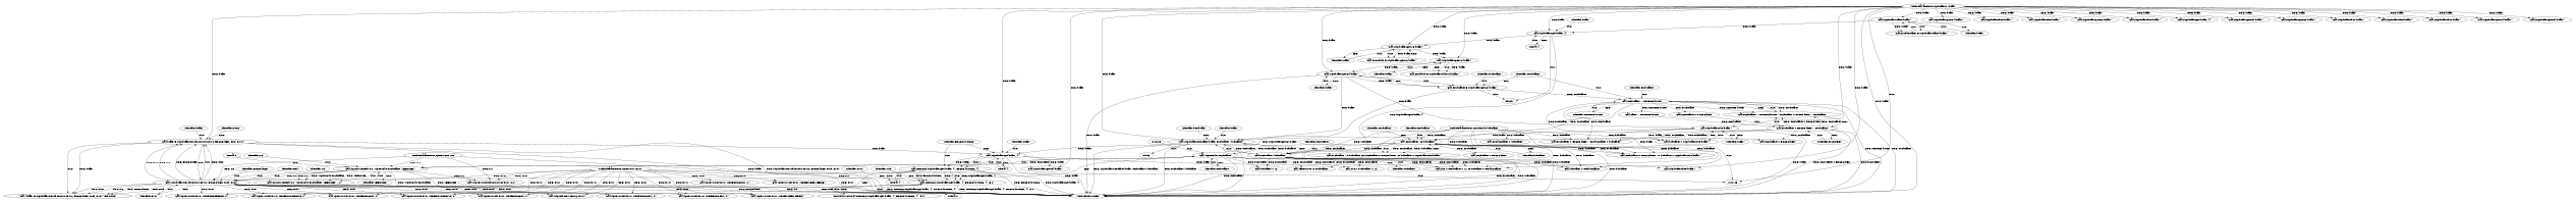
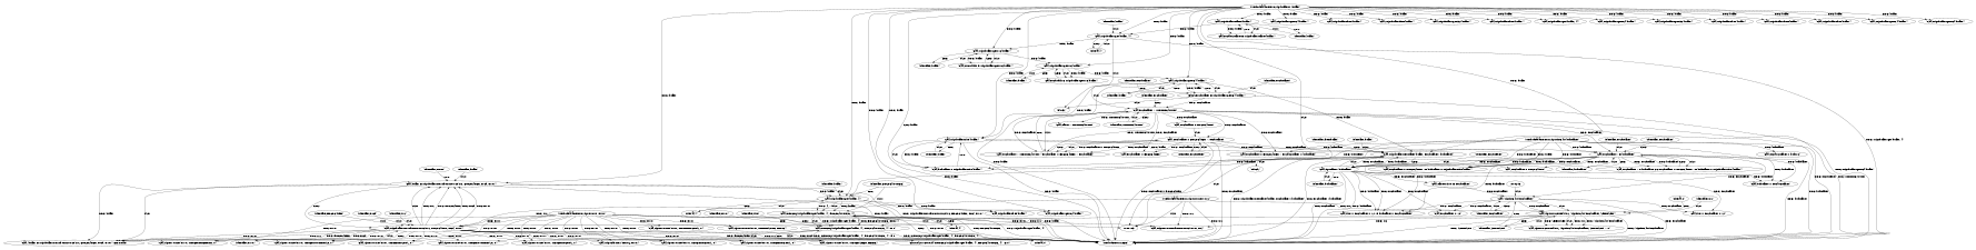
  digraph {
    n1 [label="(Call,memcmp(_zip_buffer_get(buffer, 4), EOCD64_MAGIC, 4))"]
    n2 [label="(Call,memcmp(_zip_buffer_get(buffer, 4), EOCD64_MAGIC, 4) != 0)"]
    n3 [label="(MethodReturn,RET)"]
    n4 [label="(Literal,4)"]
    n5 [label="(ControlStructure,if (memcmp(_zip_buffer_get(buffer, 4), EOCD64_MAGIC, 4) != 0))"]
    n6 [label="(Literal,0)"]
    n7 [label="(Call,_zip_buffer_get(buffer, 4))"]
    n8 [label="(Call,_zip_buffer_free(buffer))"]
    n9 [label="(Literal,4)"]
    n10 [label="(Call,_zip_buffer_get_64(buffer))"]
    n11 [label="(Call,buffer = _zip_buffer_new_from_source(src, EOCD64LEN, eocd, error))"]
    n12 [label="(Call,_zip_buffer_new_from_source(src, EOCD64LEN, eocd, error))"]
    n13 [label="(Call,(buffer = _zip_buffer_new_from_source(src, EOCD64LEN, eocd, error)) == NULL)"]
    n14 [label="(Call,zip_error_set(error, ZIP_ER_MULTIDISK, 0))"]
    n15 [label="(Call,zip_error_set(error, ZIP_ER_INCONS, 0))"]
    n16 [label="(Call,zip_error_set(error, ZIP_ER_INCONS, 0))"]
    n17 [label="(Call,zip_error_set(error, ZIP_ER_INCONS, 0))"]
    n18 [label="(Call,zip_error_set(error, ZIP_ER_SEEK, EFBIG))"]
    n19 [label="(Call,zip_error_set(error, ZIP_ER_INTERNAL, 0))"]
    n20 [label="(Call,zip_error_set(error, ZIP_ER_INCONS, 0))"]
    n21 [label="(Call,zip_error_set(error, ZIP_ER_MULTIDISK, 0))"]
    n22 [label="(Call,_zip_cdir_new(nentry, error))"]
    n23 [label="(Identifier,error)"]
    n24 [label="(MethodParameterIn,zip_buffer_t *buffer)"]
    n25 [label="(Call,_zip_buffer_get_64(buffer))"]
    n26 [label="(Call,_zip_buffer_get_16(buffer))"]
    n27 [label="(Call,_zip_buffer_get_16(buffer))"]
    n28 [label="(Call,_zip_buffer_get(buffer, 4))"]
    n29 [label="(Call,_zip_buffer_offset(buffer))"]
    n30 [label="(Call,_zip_buffer_set_offset(buffer, eocd_offset - buf_offset))"]
    n31 [label="(Call,_zip_buffer_size(buffer))"]
    n32 [label="(Call,_zip_buffer_get_64(buffer))"]
    n33 [label="(Call,_zip_buffer_free(buffer))"]
    n34 [label="(Call,_zip_buffer_free(buffer))"]
    n35 [label="(Call,_zip_buffer_get_32(buffer))"]
    n36 [label="(Call,_zip_buffer_free(buffer))"]
    n37 [label="(Call,_zip_buffer_get(buffer, 4))"]
    n38 [label="(Call,_zip_buffer_get_64(buffer))"]
    n39 [label="(Call,_zip_buffer_get_32(buffer))"]
    n40 [label="(Call,_zip_buffer_free(buffer))"]
    n41 [label="(Call,_zip_buffer_free(buffer))"]
    n42 [label="(Call,_zip_buffer_free(buffer))"]
    n43 [label="(Call,_zip_buffer_get_64(buffer))"]
    n44 [label="(Call,_zip_buffer_get_64(buffer))"]
    1000103
-   n46 [label="(Call,eocd_offset = _zip_buffer_get_64(buffer))"]
+   n46 [label="(Block,eocd_offset = _zip_buffer_get_64(buffer))"]
    n47 [label="(Identifier,buffer)"]
-   n48 [label="(Call,eocd_disk = _zip_buffer_disk_16(buffer))"]
+   n48 [label="(Call,eocd_disk = _zip_buffer_get_16(buffer))"]
    n49 [label="(Identifier,buffer)"]
    n50 [label="(Identifier,buffer)"]
    n51 [label="(Call,num_disks = _zip_buffer_get_16(buffer))"]
    n52 [label="(Block,)"]
    n53 [label="(Literal,4)"]
    n54 [label="(Call,eocdloc_offset = _zip_buffer_offset(buffer))"]
    n55 [label="(Identifier,buffer)"]
-   n56 [label="(Call,eocd_offset - buf_offset)"]
+   n56 [label="(Call,zip_offset - buf_offset)"]
    n57 [label="(Block,)"]
    n58 [label="(Call,buf_offset + _zip_buffer_size(buffer))"]
    n59 [label="(Call,eocd_offset + EOCD64LEN <= buf_offset + _zip_buffer_size(buffer))"]
    n60 [label="(Identifier,buffer)"]
    n61 [label="(Call,zip_source_seek(src, (zip_int64_t)eocd_offset, SEEK_SET))"]
    n62 [label="(Identifier,SEEK_SET)"]
    n63 [label="(Call,zip_source_seek(src, (zip_int64_t)eocd_offset, SEEK_SET) < 0)"]
    n64 [label="(Call,_zip_error_set_from_source(error, src))"]
    n65 [label="(Call,(zip_int64_t)eocd_offset)"]
    n66 [label="(MethodParameterIn,zip_source_t *src)"]
-   n67 [label="(Call,buf_offset + 12)"]
+   n67 [label="(Call,eocd_offset + 12)"]
    n68 [label="(Call,offset+size != eocd_offset)"]
    n69 [label="(Identifier,eocd_offset)"]
    n70 [label="(Call,size + eocd_offset + 12 != buf_offset + eocdloc_offset)"]
    n71 [label="(Call,size + eocd_offset + 12)"]
    n72 [label="(Call,eocd_offset >= buf_offset)"]
    n73 [label="(Call,eocd_offset + EOCD64LEN)"]
    n74 [label="(Identifier,buf_offset)"]
    n75 [label="(Call,buf_offset + eocdloc_offset)"]
    n76 [label="(Call,eocd_offset >= buf_offset && eocd_offset + EOCD64LEN <= buf_offset + _zip_buffer_size(buffer))"]
    n77 [label="(Identifier,buf_offset)"]
    n78 [label="(Call,eocd_offset + EOCD64LEN < eocd_offset)"]
    n79 [label="(Call,eocd_offset > ZIP_INT64_MAX || eocd_offset + EOCD64LEN < eocd_offset)"]
    n80 [label="(Identifier,eocd_offset)"]
    n81 [label="(Call,eocd_offset + EOCD64LEN)"]
    n82 [label="(Call,eocd_offset + EOCD64LEN > eocdloc_offset + buf_offset)"]
    n83 [label="(Call,eocd_offset > ZIP_INT64_MAX)"]
    n84 [label="(Call,offset > ZIP_INT64_MAX)"]
    n85 [label="(Call,eocd_offset + EOCD64LEN)"]
    n86 [label="(Identifier,ZIP_INT64_MAX)"]
    n87 [label="(MethodParameterIn,zip_uint64_t buf_offset)"]
-   n88 [label="(Call,eocdloc_offset + buf_offset)"]
+   n88 [label="(Call,eocdloc_offset + buf_src)"]
    n89 [label="(MethodParameterIn,zip_error_t *error)"]
    n90 [label="(Call,zip_error_set(error, ZIP_ER_INCONS, 0))"]
    n91 [label="(Call,zip_error_set(error, ZIP_ER_SEEK, EFBIG))"]
    n92 [label="(Identifier,NULL)"]
    n93 [label="(Identifier,error)"]
    n94 [label="(Identifier,EOCD64LEN)"]
    n95 [label="(Identifier,EOCD64_MAGIC)"]
    n96 [label="(Identifier,free_buffer)"]
    n97 [label="(Identifier,buffer)"]
    n98 [label="(Identifier,eocd_offset)"]
    n99 [label="(Identifier,eocd_offset)"]
    n100 [label="(Identifier,buffer)"]
    n101 [label="(Identifier,eocd_offset)"]
    n102 [label="(Identifier,buffer)"]
    n103 [label="(Identifier,size)"]
    n104 [label="(Literal,0)"]
    n105 [label="(Identifier,eocd_offset)"]
    n106 [label="(Identifier,src)"]
    n107 [label="(Identifier,eocd_offset)"]
    n108 [label="(Identifier,eocd)"]
    n109 [label="(Identifier,src)"]
    n110 [label="(Identifier,buffer)"]
    n111 [label="(Identifier,eocd_offset)"]
    1000203
    n1 -> n2 [label="AST: "]
    n1 -> n2 [label="DDG: _zip_buffer_get(buffer, 4)"]
    n1 -> n2 [label="DDG: EOCD64_MAGIC"]
    n1 -> n2 [label="DDG: 4"]
    n1 -> n3 [label="DDG: EOCD64_MAGIC"]
    n1 -> n3 [label="DDG: _zip_buffer_get(buffer, 4)"]
    n1 -> n4 [label="CFG: "]
    n2 -> n3 [label="DDG: memcmp(_zip_buffer_get(buffer, 4), EOCD64_MAGIC, 4)"]
    n2 -> n3 [label="DDG: memcmp(_zip_buffer_get(buffer, 4), EOCD64_MAGIC, 4) != 0"]
    n2 -> n5 [label="AST: "]
    n2 -> n6 [label="CFG: "]
    n4 -> n1 [label="AST: "]
    n6 -> n1 [label="CFG: "]
    n6 -> n2 [label="AST: "]
    n7 -> n1 [label="AST: "]
    n7 -> n1 [label="DDG: buffer"]
    n7 -> n1 [label="DDG: 4"]
    n7 -> n3 [label="DDG: buffer"]
    n7 -> n8 [label="DDG: buffer"]
    n7 -> n9 [label="CFG: "]
    n7 -> n10 [label="DDG: buffer"]
    n9 -> n7 [label="AST: "]
    n11 -> n3 [label="DDG: buffer"]
    n11 -> n3 [label="DDG: _zip_buffer_new_from_source(src, EOCD64LEN, eocd, error)"]
    n11 -> n7 [label="DDG: buffer"]
    n11 -> n12 [label="CFG: "]
    n11 -> n13 [label="AST: "]
    n11 -> n13 [label="DDG: buffer"]
    n12 -> n3 [label="DDG: error"]
    n12 -> n3 [label="DDG: EOCD64LEN"]
    n12 -> n3 [label="DDG: src"]
    n12 -> n3 [label="DDG: eocd"]
    n12 -> n11 [label="AST: "]
    n12 -> n11 [label="DDG: src"]
    n12 -> n11 [label="DDG: EOCD64LEN"]
    n12 -> n11 [label="DDG: eocd"]
    n12 -> n11 [label="DDG: error"]
    n12 -> n13 [label="DDG: src"]
    n12 -> n13 [label="DDG: EOCD64LEN"]
    n12 -> n13 [label="DDG: eocd"]
    n12 -> n13 [label="DDG: error"]
    n12 -> n14 [label="DDG: error"]
    n12 -> n15 [label="DDG: error"]
    n12 -> n16 [label="DDG: error"]
    n12 -> n17 [label="DDG: error"]
    n12 -> n18 [label="DDG: error"]
    n12 -> n19 [label="DDG: error"]
    n12 -> n20 [label="DDG: error"]
    n12 -> n21 [label="DDG: error"]
    n12 -> n22 [label="DDG: error"]
    n12 -> n23 [label="CFG: "]
    n23 -> n12 [label="AST: "]
-   n24 -> n3 [label="DDG: buffer"]
+   n24 -> n3 [label="CFG: buffer"]
    n24 -> n7 [label="DDG: buffer"]
    n24 -> n8 [label="DDG: buffer"]
    n24 -> n10 [label="DDG: buffer"]
    n24 -> n11 [label="DDG: buffer"]
    n24 -> n25 [label="DDG: buffer"]
    n24 -> n26 [label="DDG: buffer"]
    n24 -> n27 [label="DDG: buffer"]
    n24 -> n28 [label="DDG: buffer"]
    n24 -> n29 [label="DDG: buffer"]
    n24 -> n30 [label="DDG: buffer"]
    n24 -> n31 [label="DDG: buffer"]
    n24 -> n32 [label="DDG: buffer"]
    n24 -> n33 [label="DDG: buffer"]
    n24 -> n34 [label="DDG: buffer"]
    n24 -> n35 [label="DDG: buffer"]
    n24 -> n36 [label="DDG: buffer"]
    n24 -> n37 [label="DDG: buffer"]
    n24 -> n38 [label="DDG: buffer"]
    n24 -> n39 [label="DDG: buffer"]
    n24 -> n40 [label="DDG: buffer"]
    n24 -> n41 [label="DDG: buffer"]
    n24 -> n42 [label="DDG: buffer"]
    n24 -> n43 [label="DDG: buffer"]
    n24 -> n44 [label="DDG: buffer"]
    n24 -> 1000103 [label="AST: "]
    n25 -> n3 [label="DDG: buffer"]
    n25 -> n30 [label="DDG: buffer"]
    n25 -> n31 [label="DDG: buffer"]
    n25 -> n46 [label="AST: "]
    n25 -> n46 [label="DDG: buffer"]
    n25 -> n47 [label="CFG: "]
    n26 -> n25 [label="DDG: buffer"]
    n26 -> n48 [label="AST: "]
    n26 -> n48 [label="DDG: buffer"]
    n26 -> n49 [label="CFG: "]
    n27 -> n26 [label="DDG: buffer"]
    n27 -> n50 [label="CFG: "]
    n27 -> n51 [label="AST: "]
    n27 -> n51 [label="DDG: buffer"]
    n28 -> n3 [label="DDG: _zip_buffer_get(buffer, 4)"]
    n28 -> n27 [label="DDG: buffer"]
    n28 -> n52 [label="AST: "]
    n28 -> n53 [label="CFG: "]
    n29 -> n28 [label="DDG: buffer"]
    n29 -> n54 [label="AST: "]
    n29 -> n54 [label="DDG: buffer"]
    n29 -> n55 [label="CFG: "]
    n30 -> n3 [label="DDG: _zip_buffer_set_offset(buffer, eocd_offset - buf_offset)"]
    n30 -> n3 [label="DDG: eocd_offset - buf_offset"]
    n30 -> n7 [label="DDG: buffer"]
    n30 -> n56 [label="CFG: "]
    n30 -> n57 [label="AST: "]
    n31 -> n3 [label="DDG: buffer"]
    n31 -> n30 [label="DDG: buffer"]
    n31 -> n58 [label="AST: "]
    n31 -> n58 [label="DDG: buffer"]
    n31 -> n59 [label="DDG: buffer"]
    n31 -> n60 [label="CFG: "]
    n46 -> n3 [label="DDG: _zip_buffer_get_64(buffer)"]
    n46 -> n25 [label="CFG: "]
    n46 -> n52 [label="AST: "]
    n46 -> n83 [label="DDG: eocd_offset"]
    n47 -> n25 [label="AST: "]
    n48 -> n26 [label="CFG: "]
    n49 -> n26 [label="AST: "]
    n50 -> n27 [label="AST: "]
    n51 -> n27 [label="CFG: "]
    n53 -> n28 [label="AST: "]
    n54 -> n29 [label="CFG: "]
    n55 -> n29 [label="AST: "]
    n56 -> n3 [label="DDG: eocd_offset"]
    n56 -> n3 [label="DDG: buf_offset"]
    n56 -> n30 [label="AST: "]
    n56 -> n30 [label="DDG: eocd_offset"]
    n56 -> n30 [label="DDG: buf_offset"]
    n56 -> n67 [label="DDG: eocd_offset"]
    n56 -> n68 [label="DDG: eocd_offset"]
    n56 -> n70 [label="DDG: eocd_offset"]
    n56 -> n70 [label="DDG: buf_offset"]
    n56 -> n71 [label="DDG: eocd_offset"]
    n56 -> n75 [label="DDG: buf_offset"]
    n56 -> n77 [label="CFG: "]
    n58 -> n31 [label="CFG: "]
    n60 -> n31 [label="AST: "]
    n61 -> n3 [label="DDG: SEEK_SET"]
    n61 -> n3 [label="DDG: (zip_int64_t)eocd_offset"]
    n61 -> n12 [label="DDG: src"]
    n61 -> n62 [label="CFG: "]
    n61 -> n63 [label="AST: "]
    n61 -> n63 [label="DDG: src"]
    n61 -> n63 [label="DDG: (zip_int64_t)eocd_offset"]
    n61 -> n63 [label="DDG: SEEK_SET"]
    n61 -> n64 [label="DDG: src"]
    n62 -> n61 [label="AST: "]
    n62 -> n65 [label="CFG: "]
    n65 -> n3 [label="DDG: eocd_offset"]
    n65 -> n61 [label="AST: "]
    n65 -> n61 [label="DDG: eocd_offset"]
    n65 -> n67 [label="DDG: eocd_offset"]
-   n65 -> n68 [label="DDG: eocd_offset"]
+   n68 -> n65 [label="DDG: eocd_offset"]
    n65 -> n69 [label="CFG: "]
    n65 -> n70 [label="DDG: eocd_offset"]
    n65 -> n71 [label="DDG: eocd_offset"]
    n66 -> n3 [label="DDG: src"]
    n66 -> n12 [label="DDG: src"]
+   n66 -> 1000103 [label="AST: "]
    n66 -> n61 [label="DDG: src"]
    n66 -> n64 [label="DDG: src"]
    n69 -> n65 [label="AST: "]
    n72 -> n3 [label="DDG: buf_offset"]
    n72 -> n56 [label="DDG: eocd_offset"]
    n72 -> n56 [label="DDG: buf_offset"]
+   n72 -> n58 [label="DDG: buf_offset"]
    n72 -> n59 [label="DDG: eocd_offset"]
    n72 -> n59 [label="DDG: buf_offset"]
    n72 -> n65 [label="DDG: eocd_offset"]
    n72 -> n70 [label="DDG: buf_offset"]
    n72 -> n73 [label="DDG: eocd_offset"]
    n72 -> n74 [label="CFG: "]
    n72 -> n75 [label="DDG: buf_offset"]
    n72 -> n76 [label="AST: "]
    n72 -> n76 [label="DDG: eocd_offset"]
    n72 -> n76 [label="DDG: buf_offset"]
    n74 -> n72 [label="AST: "]
    n76 -> n72 [label="CFG: "]
    n77 -> n56 [label="AST: "]
    n78 -> n3 [label="DDG: eocd_offset"]
    n78 -> n3 [label="DDG: eocd_offset + EOCD64LEN"]
    n78 -> n72 [label="DDG: eocd_offset"]
    n78 -> n79 [label="AST: "]
    n78 -> n79 [label="DDG: eocd_offset + EOCD64LEN"]
    n78 -> n79 [label="DDG: eocd_offset"]
    n78 -> n80 [label="CFG: "]
    n78 -> n81 [label="DDG: eocd_offset"]
    n78 -> n82 [label="DDG: eocd_offset"]
    n79 -> n78 [label="CFG: "]
    n79 -> n83 [label="CFG: "]
    n80 -> n78 [label="AST: "]
    n83 -> n3 [label="DDG: eocd_offset"]
    n83 -> n3 [label="DDG: ZIP_INT64_MAX"]
    n83 -> n72 [label="DDG: eocd_offset"]
-   n84 -> n78 [label="DDG: eocd_offset"]
+   n83 -> n78 [label="DDG: eocd_offset"]
    n83 -> n79 [label="AST: "]
    n83 -> n79 [label="DDG: eocd_offset"]
    n83 -> n79 [label="DDG: ZIP_INT64_MAX"]
    n83 -> n81 [label="DDG: eocd_offset"]
    n83 -> n82 [label="DDG: eocd_offset"]
    n83 -> n84 [label="DDG: ZIP_INT64_MAX"]
    n83 -> n85 [label="DDG: eocd_offset"]
    n83 -> n86 [label="CFG: "]
    n85 -> n78 [label="AST: "]
    n86 -> n83 [label="AST: "]
    n87 -> n3 [label="DDG: buf_offset"]
    n87 -> 1000103 [label="AST: "]
    n87 -> n56 [label="DDG: buf_offset"]
    n87 -> n58 [label="DDG: buf_offset"]
    n87 -> n59 [label="DDG: buf_offset"]
    n87 -> n70 [label="DDG: buf_offset"]
    n87 -> n72 [label="DDG: buf_offset"]
    n87 -> n75 [label="DDG: buf_offset"]
    n87 -> n82 [label="DDG: buf_offset"]
    n87 -> n88 [label="DDG: buf_offset"]
    n89 -> n3 [label="DDG: error"]
    n89 -> n12 [label="DDG: error"]
    n89 -> n14 [label="DDG: error"]
    n89 -> n15 [label="DDG: error"]
    n89 -> n16 [label="DDG: error"]
    n89 -> n17 [label="DDG: error"]
    n89 -> n18 [label="DDG: error"]
    n89 -> n19 [label="DDG: error"]
    n89 -> n20 [label="DDG: error"]
    n89 -> n21 [label="DDG: error"]
    n89 -> n22 [label="DDG: error"]
    n89 -> 1000103 [label="AST: "]
    n89 -> n64 [label="DDG: error"]
    n89 -> n90 [label="DDG: error"]
    n89 -> n91 [label="DDG: error"]
    n92 -> n11 [label="CFG: "]
    n93 -> n2 [label="CFG: "]
    n94 -> n12 [label="AST: "]
    n95 -> n1 [label="AST: "]
    n95 -> n7 [label="CFG: "]
    n96 -> n30 [label="CFG: "]
    n97 -> n28 [label="AST: "]
    n98 -> n72 [label="CFG: "]
    n99 -> n72 [label="AST: "]
    n100 -> n11 [label="AST: "]
    n101 -> n83 [label="CFG: "]
    n102 -> n7 [label="AST: "]
    n103 -> n2 [label="CFG: "]
    n104 -> n61 [label="CFG: "]
    n105 -> n46 [label="AST: "]
    n106 -> n61 [label="AST: "]
    n107 -> n46 [label="CFG: "]
    n107 -> n83 [label="AST: "]
    n108 -> n12 [label="AST: "]
    n109 -> n12 [label="AST: "]
    n110 -> n30 [label="AST: "]
    n111 -> n56 [label="AST: "]
    1000203 -> n65 [label="AST: "]
  }
